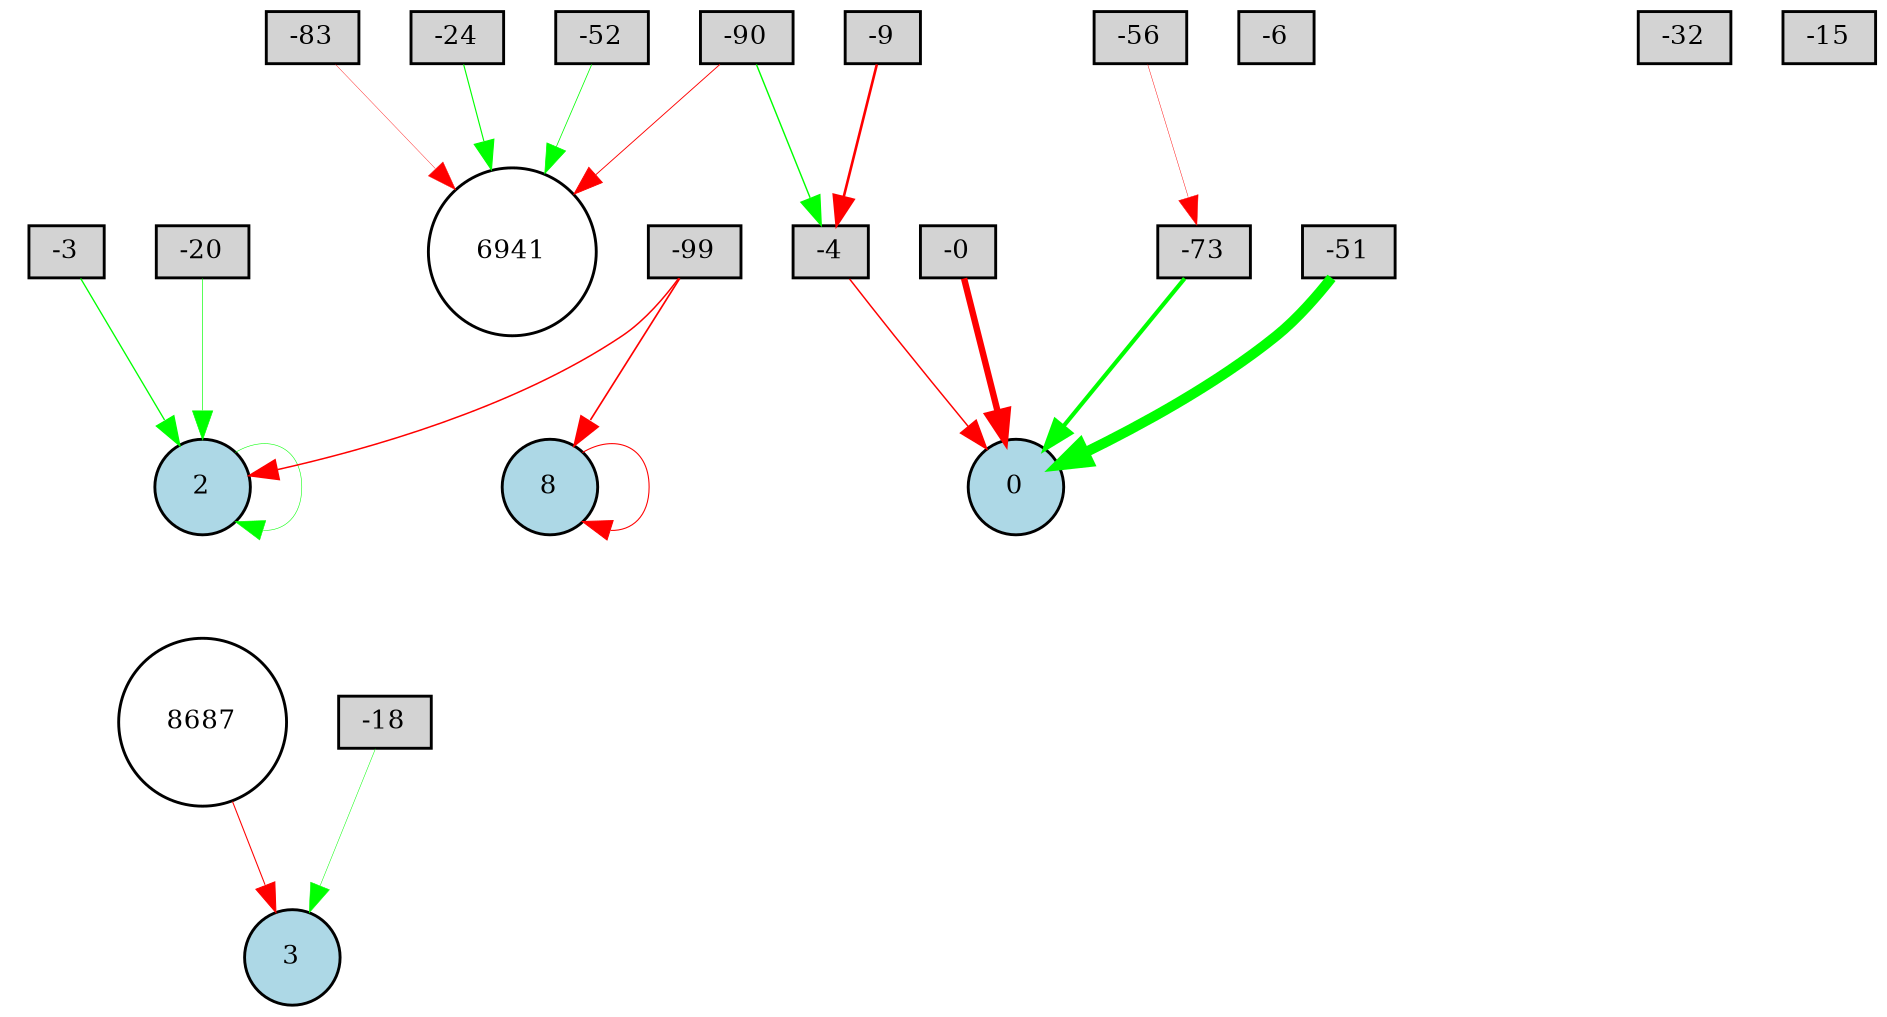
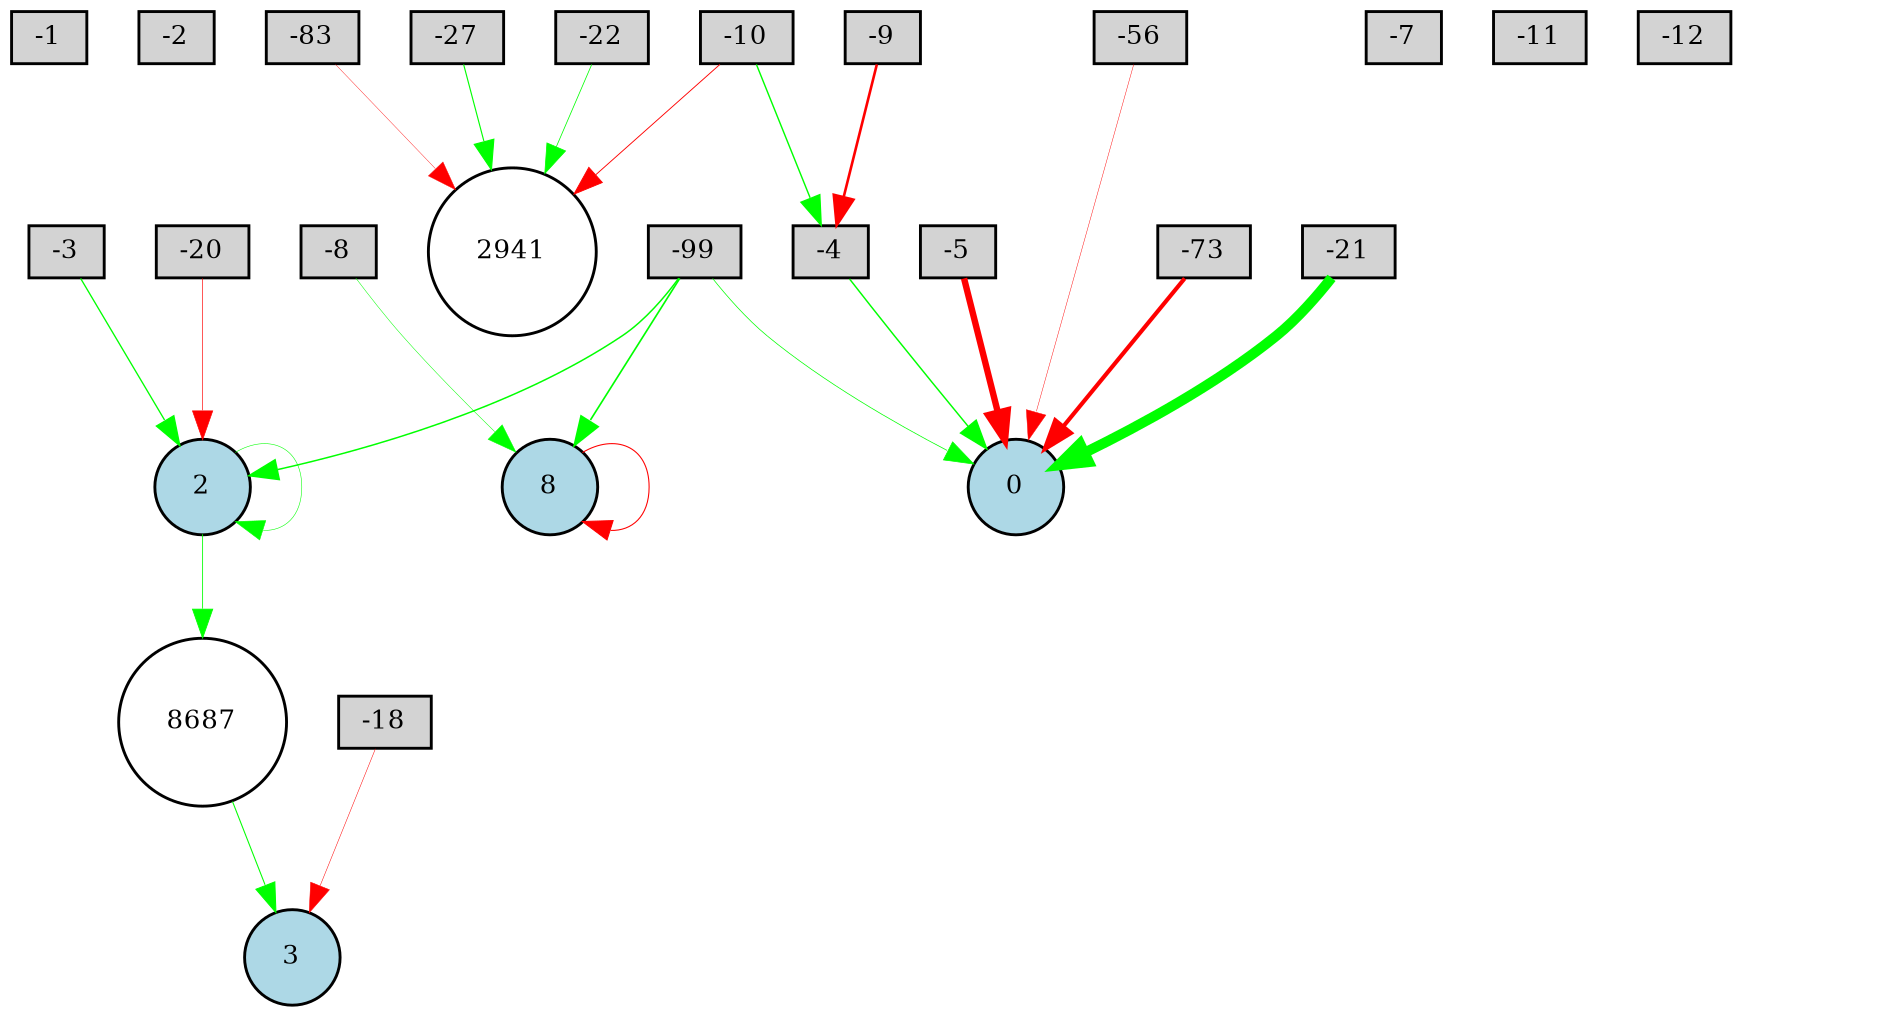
  digraph {
    node [fillcolor=lightgray fontsize=9 shape=box style=filled]
    edge [color=red style=solid]
+   -1 [height=0.2 width=0.2]
+   -2 [height=0.2 width=0.2]
    -3 [height=0.2 width=0.2]
    2 [fillcolor=lightblue height=0.2 shape=circle width=0.2]
    8687 [fillcolor=white height=0.2 shape=circle width=0.2]
    -4 [height=0.2 width=0.2]
    0 [fillcolor=lightblue height=0.2 shape=circle width=0.2]
-   -5 [height=0.2 width=0.2 label=-0]
-   -6 [height=0.2 width=0.2]
+   -5 [height=0.2 width=0.2]
+   -7 [height=0.2 width=0.2]
+   -8 [height=0.2 width=0.2]
    n12 [fillcolor=lightblue height=0.2 label=8 shape=circle width=0.2]
    -9 [height=0.2 width=0.2]
-   -10 [height=0.2 width=0.2 label=-90]
-   6941 [fillcolor=white height=0.2 shape=circle width=0.2]
-   -12 [height=0.2 width=0.2 label=-32]
+   -10 [height=0.2 width=0.2]
+   6941 [fillcolor=white height=0.2 shape=circle width=0.2 label=2941]
+   -11 [height=0.2 width=0.2]
+   -12 [height=0.2 width=0.2]
    n18 [height=0.2 label=-73 width=0.2]
-   -15 [height=0.2 width=0.2]
    n20 [height=0.2 label=-56 width=0.2]
    -18 [height=0.2 width=0.2]
    3 [fillcolor=lightblue height=0.2 shape=circle width=0.2]
    n23 [height=0.2 label=-99 width=0.2]
    -20 [height=0.2 width=0.2]
-   -21 [height=0.2 width=0.2 label=-51]
-   -22 [height=0.2 width=0.2 label=-52]
+   -21 [height=0.2 width=0.2]
+   -22 [height=0.2 width=0.2]
    n27 [height=0.2 label=-83 width=0.2]
-   -24 [height=0.2 width=0.2]
+   -24 [height=0.2 width=0.2 label=-27]
    -3 -> 2 [color=green penwidth=0.45853378384998933]
    2 -> 2 [color=green penwidth=0.19033855098209684]
-   8687 -> 3 [penwidth=0.3667931817564045]
-   -4 -> 0 [penwidth=0.5071357116768962]
+   2 -> 8687 [color=green penwidth=0.28900435423084164]
+   8687 -> 3 [color=green penwidth=0.3667931817564045]
+   -4 -> 0 [color=green penwidth=0.5071357116768962]
    -5 -> 0 [penwidth=2.2123120180943316]
+   -8 -> n12 [color=green penwidth=0.17190910179185298]
    n12 -> n12 [penwidth=0.37145986803332165]
    -9 -> -4 [penwidth=0.9052005642707465]
    -10 -> -4 [color=green penwidth=0.4894152991799726]
    -10 -> 6941 [penwidth=0.31597618362177404]
-   n18 -> 0 [color=green penwidth=1.4318764031175593]
-   n20 -> n18 [penwidth=0.1531514053826119]
-   -18 -> 3 [color=green penwidth=0.17153931020191077]
-   n23 -> 2 [penwidth=0.518349947977681]
-   n23 -> n12 [penwidth=0.5788108709317328]
-   -20 -> 2 [color=green penwidth=0.22661879949008998]
+   n18 -> 0 [penwidth=1.4318764031175593]
+   n20 -> 0 [penwidth=0.1531514053826119]
+   -18 -> 3 [penwidth=0.17153931020191077]
+   n23 -> 2 [color=green penwidth=0.518349947977681]
+   n23 -> 0 [color=green penwidth=0.2496204140943531]
+   n23 -> n12 [color=green penwidth=0.5788108709317328]
+   -20 -> 2 [penwidth=0.22661879949008998]
    -21 -> 0 [color=green penwidth=3.538483587037356]
    -22 -> 6941 [color=green penwidth=0.266782636683498]
    n27 -> 6941 [penwidth=0.1339953524298572]
    -24 -> 6941 [color=green penwidth=0.3943573536634455]
  }
